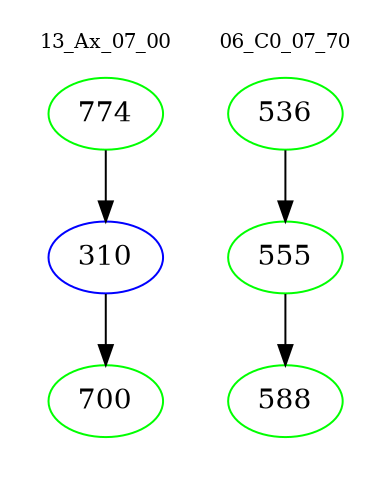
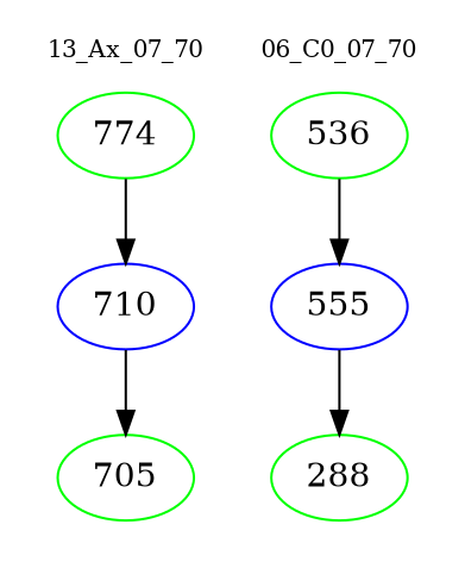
  digraph {
    node [color=green]
    edge [color=black]
    n1 [label=774]
-   n2 [color=blue label=310]
-   n3 [label=700]
+   n2 [color=blue label=710]
+   n3 [label=705]
    n4 [label=536]
-   n5 [label=555]
-   n6 [label=588]
+   n5 [color=blue label=555]
+   n6 [label=288]
    subgraph cluster_1 {
      color=white
      fontsize=10
-     label="13_Ax_07_00"
+     label="13_Ax_07_70"
      n1
      n2
      n3
    }
    subgraph cluster_2 {
      color=white
      fontsize=10
      label="06_C0_07_70"
      n4
      n5
      n6
    }
    n1 -> n2
    n2 -> n3
    n4 -> n5
    n5 -> n6
  }
